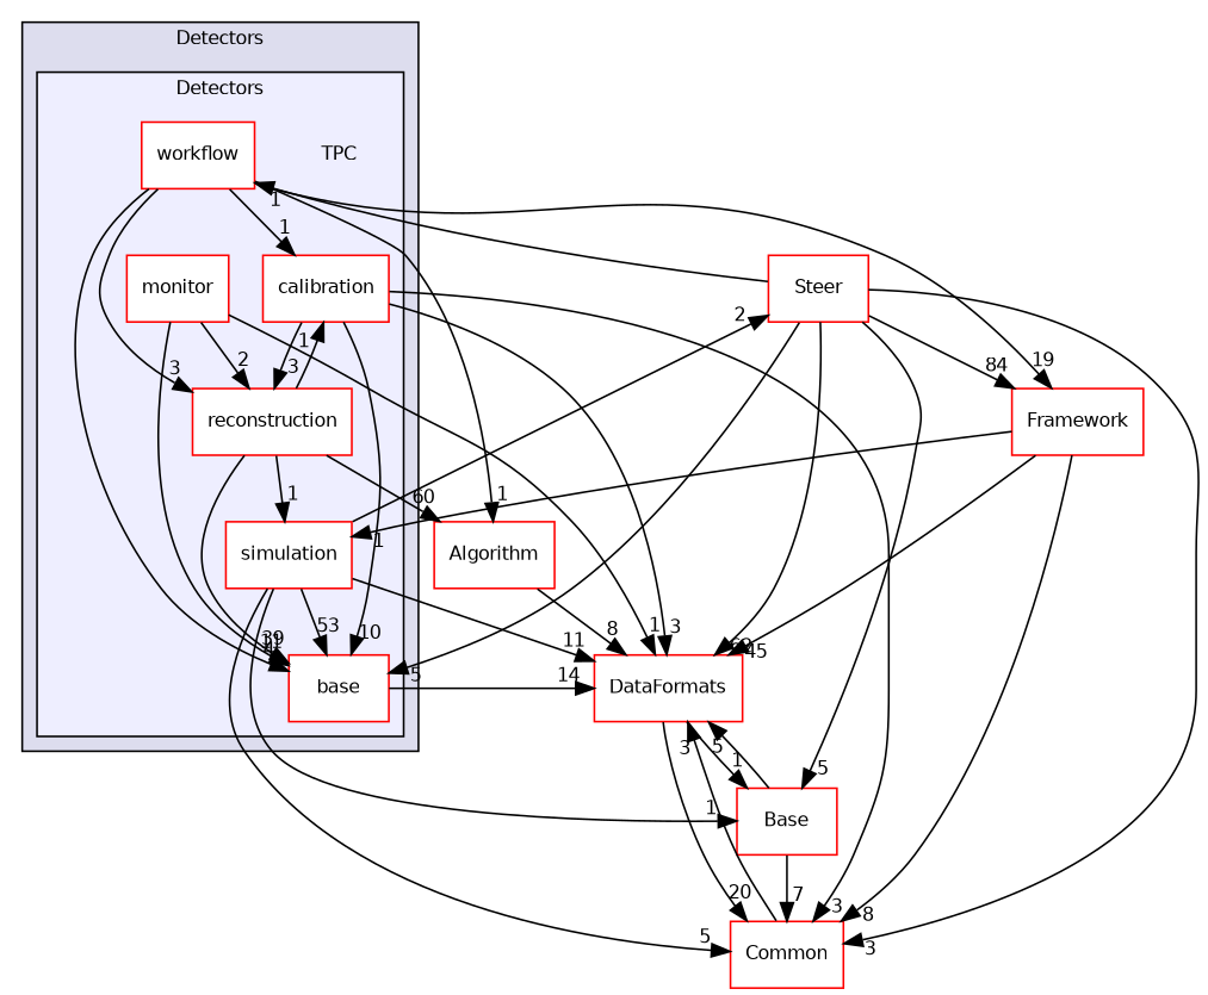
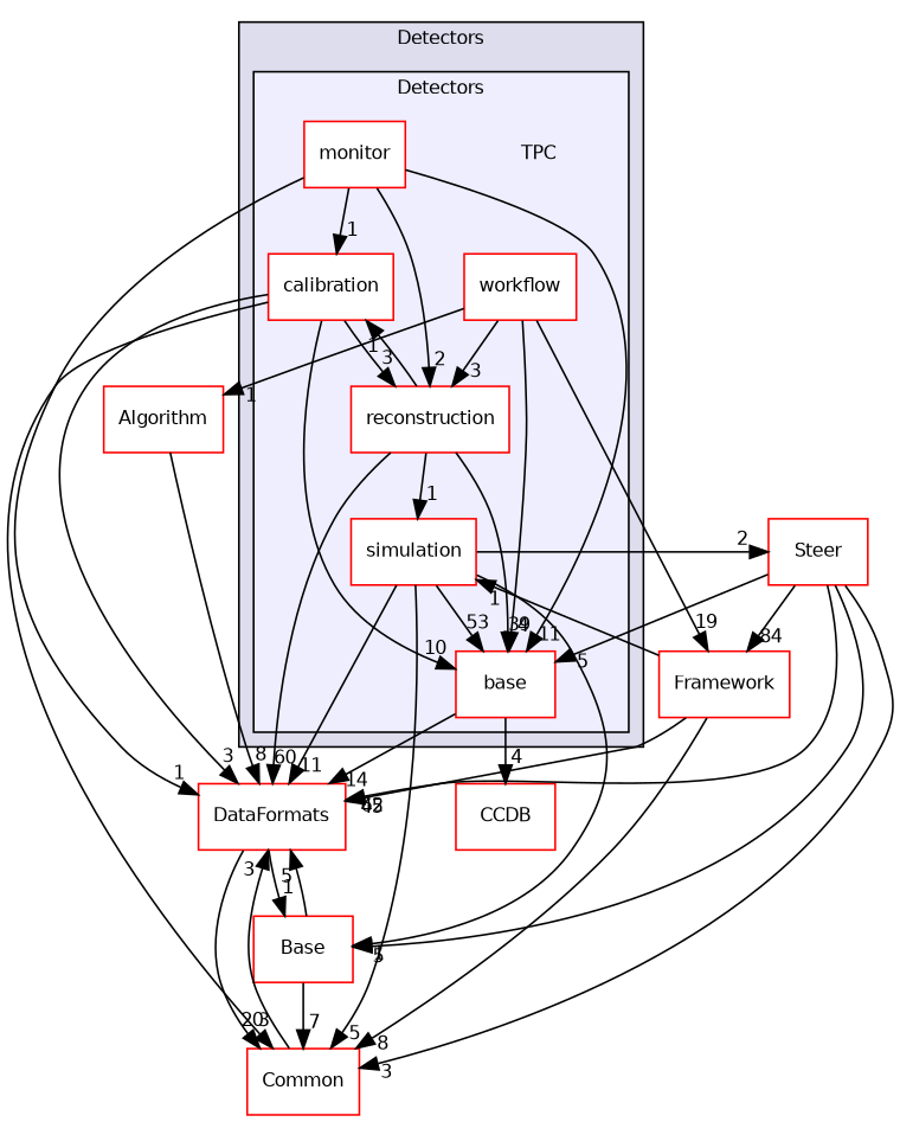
  digraph {
    compound=true
    node [fontname=Helvetica fontsize=10 shape=box color=red]
    edge [headlabel=1 labeldistance=1.5 labelfontname=Helvetica labelfontsize=10]
    n1 [label=TPC shape=plaintext color=""]
    n2 [fillcolor=white label=base style=filled]
    n3 [fillcolor=white label=calibration style=filled]
    n4 [fillcolor=white label=monitor style=filled]
    n5 [fillcolor=white label=reconstruction style=filled]
    n6 [fillcolor=white label=simulation style=filled]
    n7 [fillcolor=white label=workflow style=filled]
+   n8 [label=CCDB]
    n9 [label=DataFormats]
    n10 [label=Common]
    n11 [label=Steer]
    n12 [label=Base]
    n13 [label=Algorithm]
    n14 [label=Framework]
    subgraph cluster_1 {
      bgcolor="#ddddee"
      fontname=Helvetica
      fontsize=10
      label=Detectors
      pencolor=black
      subgraph cluster_2 {
        bgcolor="#eeeeff"
        fontname=Helvetica
        fontsize=10
        label=Detectors
        pencolor=black
        n1
        n2
        n3
        n4
        n5
        n6
        n7
      }
    }
+   n2 -> n8 [headlabel=4]
    n2 -> n9 [headlabel=14]
    n3 -> n2 [headlabel=10]
    n3 -> n5 [headlabel=3]
    n3 -> n9 [headlabel=3]
    n3 -> n10 [headlabel=3]
    n4 -> n2 [headlabel=11]
-   n7 -> n3
+   n4 -> n3
    n4 -> n5 [headlabel=2]
    n4 -> n9
    n5 -> n2 [headlabel=39]
    n5 -> n3
    n5 -> n6
-   n5 -> n13 [headlabel=60]
+   n5 -> n9 [headlabel=60]
    n6 -> n2 [headlabel=53]
    n6 -> n9 [headlabel=11]
    n6 -> n10 [headlabel=5]
    n6 -> n11 [headlabel=2]
    n6 -> n12
    n7 -> n2 [headlabel=4]
    n7 -> n5 [headlabel=3]
    n7 -> n13
    n7 -> n14 [headlabel=19]
    n9 -> n10 [headlabel=20]
    n9 -> n12
    n10 -> n9 [headlabel=3]
    n11 -> n2 [headlabel=5]
-   n11 -> n7
    n11 -> n9 [headlabel=62]
    n11 -> n10 [headlabel=3]
    n11 -> n12 [headlabel=5]
    n11 -> n14 [headlabel=84]
    n12 -> n9 [headlabel=5]
    n12 -> n10 [headlabel=7]
    n13 -> n9 [headlabel=8]
    n14 -> n6
    n14 -> n9 [headlabel=45]
    n14 -> n10 [headlabel=8]
  }
